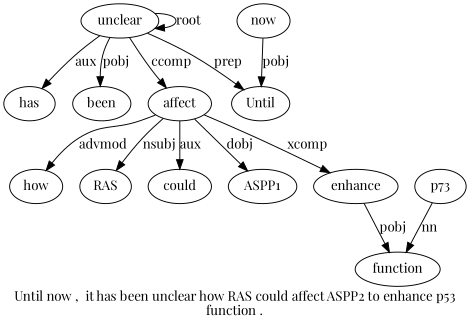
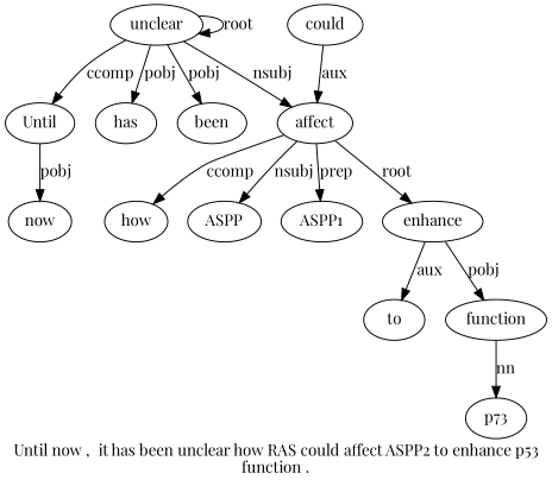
  digraph {
    fontname="Playfair Display"
    label="Until now ,  it has been unclear how RAS could affect ASPP2 to enhance p53\nfunction ."
    node [fillcolor=white fontname="Playfair Display" style=filled]
    edge [fontname="Playfair Display"]
    n1 [label=unclear]
    n2 [label=Until]
    n3 [label=has]
    n4 [label=been]
    n5 [label=affect]
    n6 [label=now]
    n7 [label=how]
-   n8 [label=RAS]
+   n8 [label=ASPP]
    n9 [label=could]
    n10 [label=ASPP1]
    n11 [label=enhance]
+   n12 [label=to]
    n13 [label=function]
    n14 [label=p73]
    n1 -> n1 [label=root]
-   n1 -> n2 [label=prep]
-   n1 -> n3 [label=aux]
+   n1 -> n2 [label=ccomp]
+   n1 -> n3 [label=pobj]
    n1 -> n4 [label=pobj]
-   n1 -> n5 [label=ccomp]
-   n6 -> n2 [label=pobj]
-   n5 -> n7 [label=advmod]
+   n1 -> n5 [label=nsubj]
+   n2 -> n6 [label=pobj]
+   n5 -> n7 [label=ccomp]
    n5 -> n8 [label=nsubj]
-   n5 -> n9 [label=aux]
-   n5 -> n10 [label=dobj]
-   n5 -> n11 [label=xcomp]
+   n9 -> n5 [label=aux]
+   n5 -> n10 [label=prep]
+   n5 -> n11 [label=root]
+   n11 -> n12 [label=aux]
    n11 -> n13 [label=pobj]
-   n14 -> n13 [label=nn]
+   n13 -> n14 [label=nn]
  }
